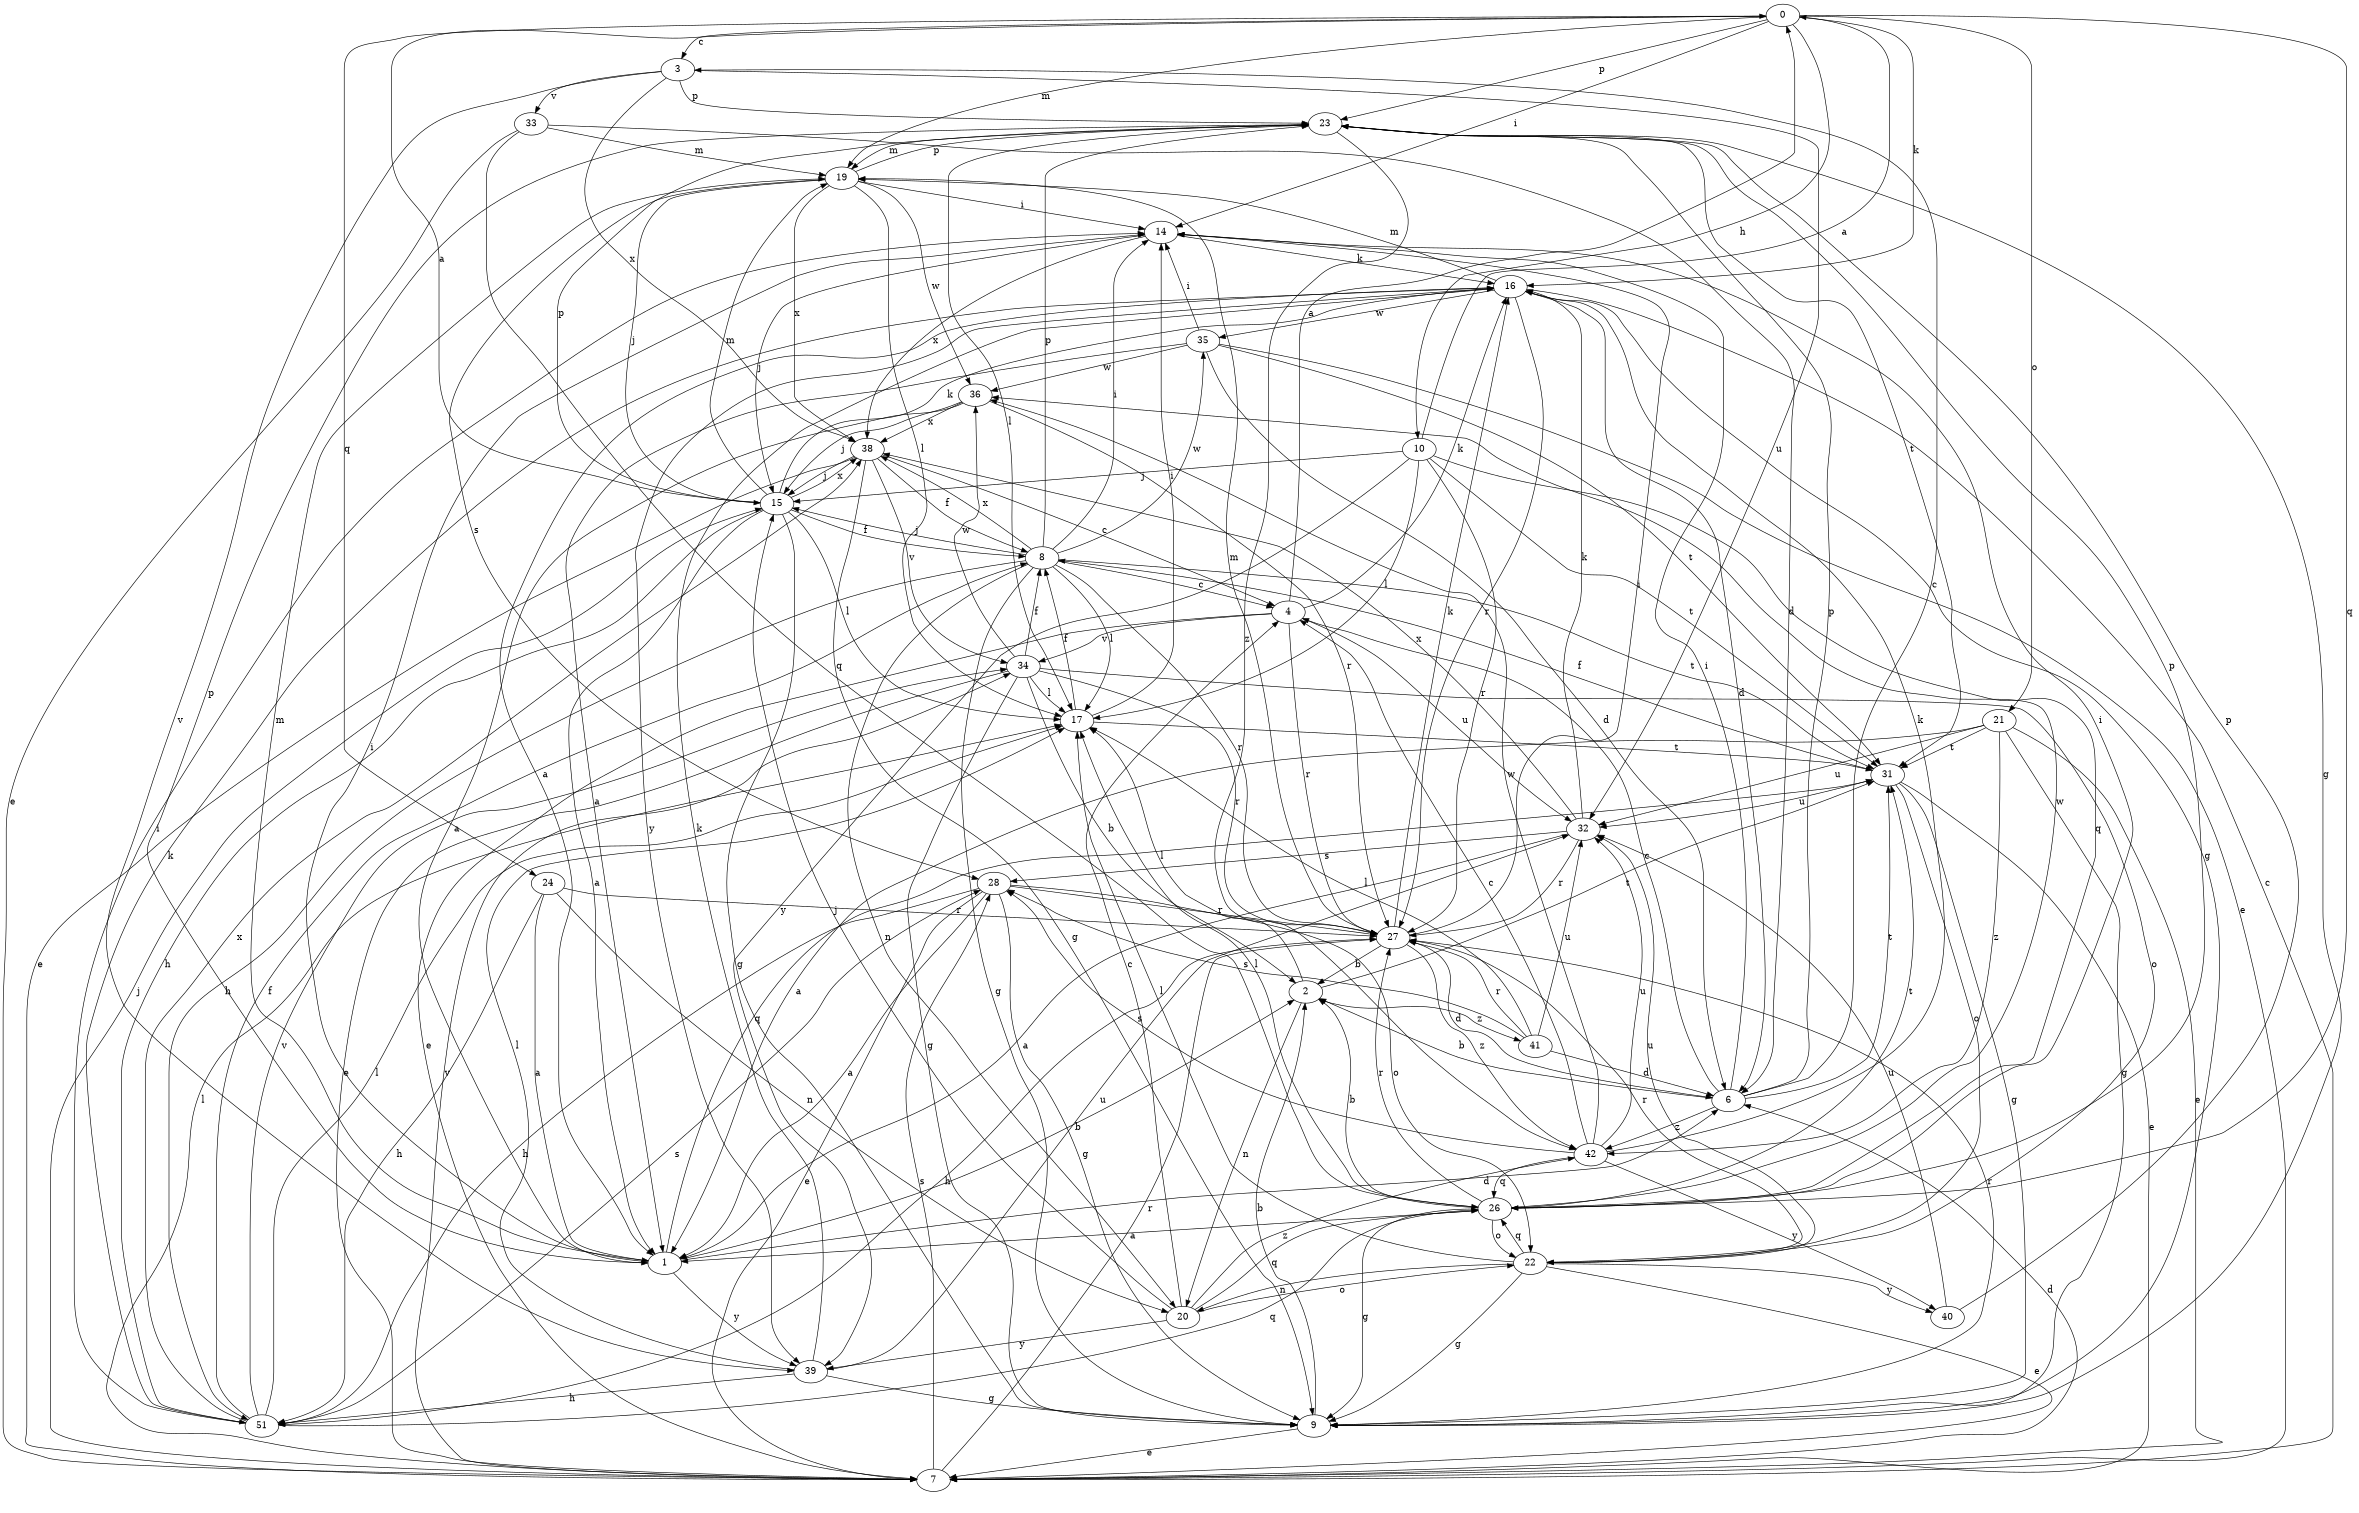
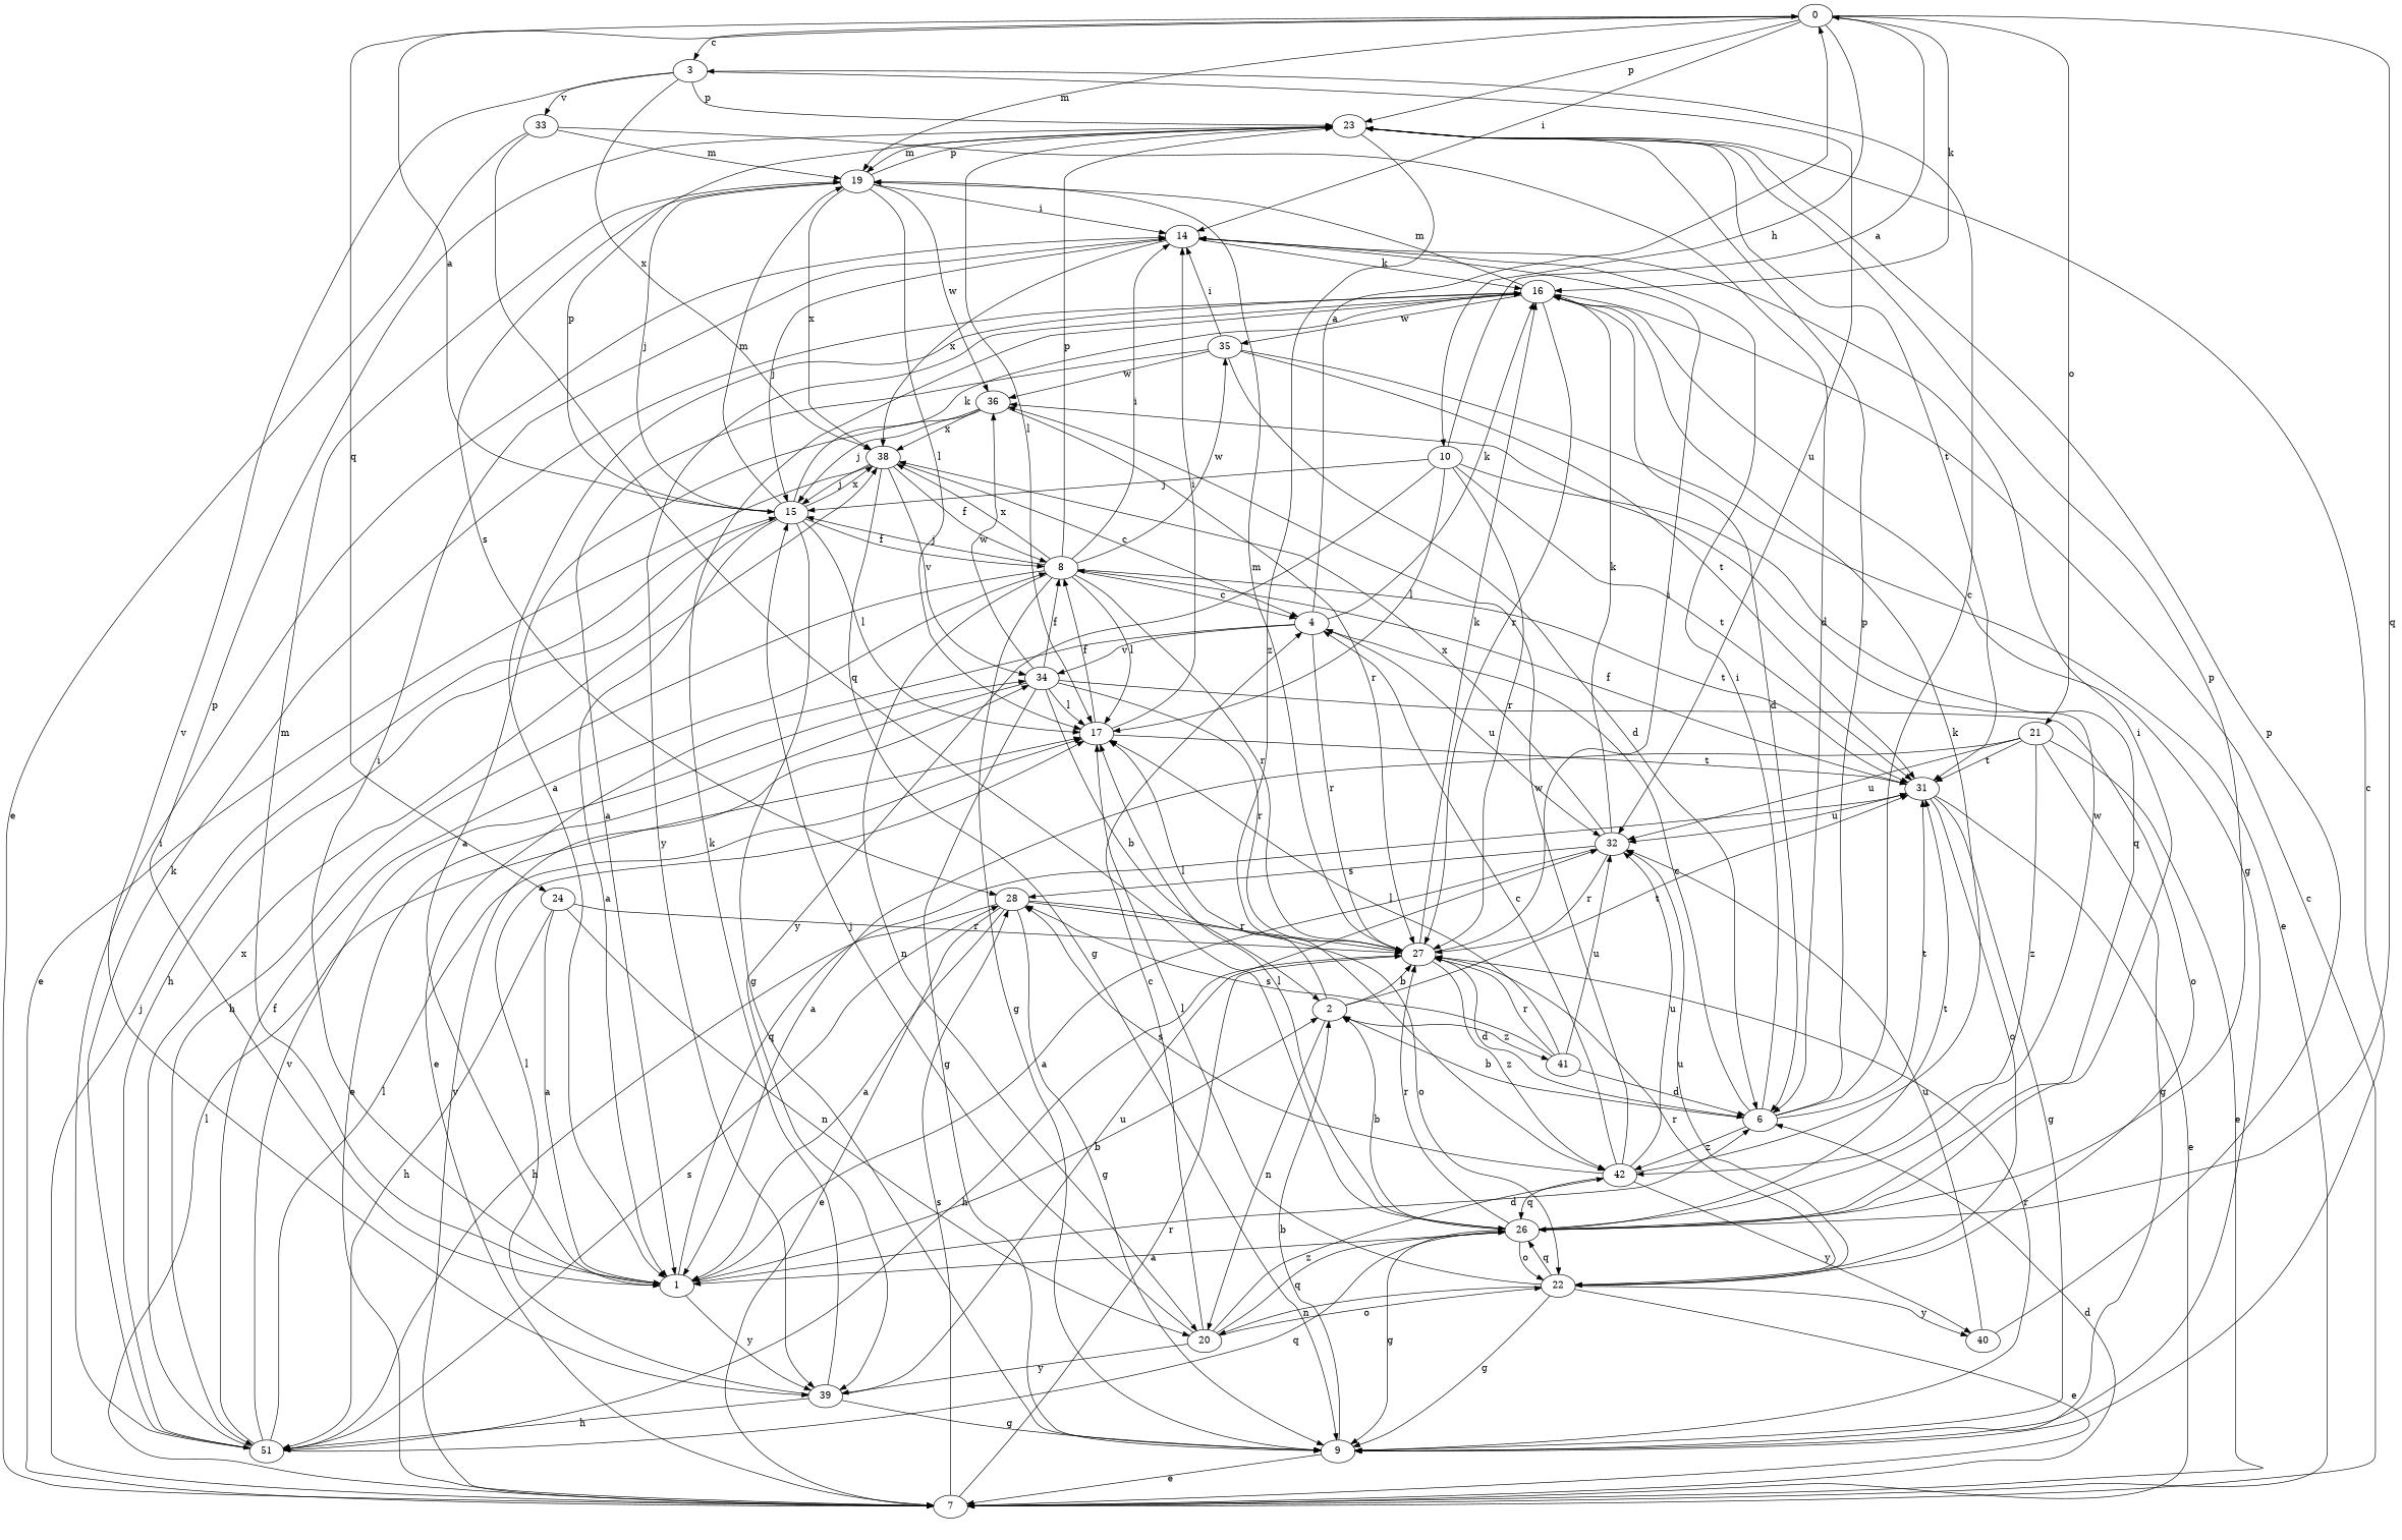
  strict digraph {
    0
    3
    10
    14
    16
    19
    21
    23
    24
    26
    39
    32
    33
    38
    17
    31
    27
    15
    1
    6
    7
    9
    35
    28
    36
    42
    20
    n28 [label=51]
    2
    22
    41
    4
    8
    34
    40
    0 -> 3 [label=c]
    0 -> 10 [label=h]
    0 -> 14 [label=i]
    0 -> 16 [label=k]
    0 -> 19 [label=m]
    0 -> 21 [label=o]
    0 -> 23 [label=p]
    0 -> 24 [label=q]
    0 -> 26 [label=q]
    3 -> 23 [label=p]
    3 -> 39 [label=v]
    3 -> 32 [label=u]
    3 -> 33 [label=v]
    3 -> 38 [label=x]
    10 -> 0 [label=a]
    10 -> 26 [label=q]
    10 -> 39 [label=y]
    10 -> 17 [label=l]
    10 -> 31 [label=t]
    10 -> 27 [label=r]
    10 -> 15 [label=j]
    14 -> 16 [label=k]
    14 -> 38 [label=x]
    14 -> 15 [label=j]
    16 -> 19 [label=m]
    16 -> 39 [label=y]
    16 -> 27 [label=r]
    16 -> 1 [label=a]
    16 -> 6 [label=d]
    16 -> 7 [label=c]
    16 -> 9 [label=g]
    16 -> 35 [label=w]
    19 -> 14 [label=i]
    19 -> 23 [label=p]
    19 -> 38 [label=x]
    19 -> 17 [label=l]
    19 -> 15 [label=j]
    19 -> 28 [label=s]
    19 -> 36 [label=w]
    21 -> 32 [label=u]
    21 -> 31 [label=t]
    21 -> 1 [label=a]
    21 -> 7 [label=e]
    21 -> 9 [label=g]
    21 -> 42 [label=z]
    23 -> 19 [label=m]
    23 -> 17 [label=l]
    23 -> 31 [label=t]
-   23 -> 9 [label=g]
+   23 -> 9 [label=c]
    23 -> 42 [label=z]
    24 -> 27 [label=r]
    24 -> 1 [label=a]
    24 -> 20 [label=n]
    24 -> n28 [label=h]
    26 -> 14 [label=i]
    26 -> 23 [label=p]
    26 -> 17 [label=l]
    26 -> 31 [label=t]
    26 -> 27 [label=r]
    26 -> 1 [label=a]
    26 -> 9 [label=g]
    26 -> 36 [label=w]
    26 -> 2 [label=b]
    26 -> 22 [label=o]
    39 -> 16 [label=k]
    39 -> 32 [label=u]
    39 -> 17 [label=l]
    39 -> 9 [label=g]
    39 -> n28 [label=h]
    32 -> 16 [label=k]
    32 -> 38 [label=x]
    32 -> 27 [label=r]
    32 -> 1 [label=a]
    32 -> 28 [label=s]
    33 -> 19 [label=m]
    33 -> 26 [label=q]
    33 -> 6 [label=d]
    33 -> 7 [label=e]
    38 -> 15 [label=j]
    38 -> 7 [label=e]
    38 -> 9 [label=g]
    38 -> 4 [label=c]
    38 -> 8 [label=f]
    38 -> 34 [label=v]
    17 -> 14 [label=i]
    17 -> 31 [label=t]
    17 -> 8 [label=f]
    31 -> 32 [label=u]
    31 -> 7 [label=e]
    31 -> 9 [label=g]
    31 -> 22 [label=o]
    31 -> 8 [label=f]
    27 -> 14 [label=i]
    27 -> 16 [label=k]
    27 -> 19 [label=m]
    27 -> 6 [label=d]
    27 -> 42 [label=z]
    27 -> n28 [label=h]
-   27 -> 2 [label=b]
+   2 -> 27 [label=b]
    15 -> 0 [label=a]
    15 -> 16 [label=k]
    15 -> 19 [label=m]
    15 -> 23 [label=p]
    15 -> 38 [label=x]
    15 -> 17 [label=l]
    15 -> 1 [label=a]
    15 -> 9 [label=g]
    15 -> n28 [label=h]
    15 -> 8 [label=f]
    1 -> 14 [label=i]
    1 -> 19 [label=m]
    1 -> 23 [label=p]
    1 -> 39 [label=y]
    1 -> 31 [label=q]
    1 -> 6 [label=d]
    1 -> 2 [label=b]
    6 -> 3 [label=c]
    6 -> 14 [label=i]
    6 -> 23 [label=p]
    6 -> 31 [label=t]
    6 -> 42 [label=z]
    6 -> 2 [label=b]
    6 -> 4 [label=c]
    7 -> 17 [label=l]
    7 -> 27 [label=r]
    7 -> 15 [label=j]
    7 -> 6 [label=d]
    7 -> 28 [label=s]
    7 -> 34 [label=v]
    9 -> 27 [label=r]
    9 -> 7 [label=e]
    9 -> 2 [label=b]
    35 -> 14 [label=i]
    35 -> 31 [label=t]
    35 -> 1 [label=a]
    35 -> 6 [label=d]
    35 -> 7 [label=e]
    35 -> 36 [label=w]
    28 -> 27 [label=r]
    28 -> 1 [label=a]
    28 -> 7 [label=e]
    28 -> 9 [label=g]
    28 -> n28 [label=h]
    28 -> 22 [label=o]
    36 -> 38 [label=x]
    36 -> 27 [label=r]
    36 -> 15 [label=j]
    36 -> 1 [label=a]
    42 -> 16 [label=k]
    42 -> 26 [label=q]
    42 -> 32 [label=u]
    42 -> 28 [label=s]
    42 -> 36 [label=w]
    42 -> 4 [label=c]
    42 -> 40 [label=y]
    20 -> 26 [label=q]
    20 -> 39 [label=y]
    20 -> 15 [label=j]
    20 -> 42 [label=z]
    20 -> 22 [label=o]
    20 -> 4 [label=c]
    n28 -> 14 [label=i]
    n28 -> 16 [label=k]
    n28 -> 26 [label=q]
    n28 -> 38 [label=x]
    n28 -> 17 [label=l]
    n28 -> 28 [label=s]
    n28 -> 8 [label=f]
    n28 -> 34 [label=v]
    2 -> 17 [label=l]
    2 -> 31 [label=t]
    2 -> 20 [label=n]
    2 -> 41 [label=z]
    22 -> 26 [label=q]
    22 -> 32 [label=u]
    22 -> 17 [label=l]
    22 -> 27 [label=r]
    22 -> 7 [label=e]
    22 -> 9 [label=g]
    22 -> 20 [label=n]
    22 -> 40 [label=y]
    41 -> 32 [label=u]
    41 -> 17 [label=l]
    41 -> 27 [label=r]
    41 -> 6 [label=d]
    41 -> 28 [label=s]
    4 -> 0 [label=a]
    4 -> 16 [label=k]
    4 -> 32 [label=u]
    4 -> 27 [label=r]
    4 -> 7 [label=e]
    4 -> 34 [label=v]
    8 -> 14 [label=i]
    8 -> 23 [label=p]
    8 -> 38 [label=x]
    8 -> 17 [label=l]
    8 -> 31 [label=t]
    8 -> 27 [label=r]
    8 -> 15 [label=j]
    8 -> 9 [label=g]
    8 -> 35 [label=w]
    8 -> 20 [label=n]
    8 -> n28 [label=h]
    8 -> 4 [label=c]
    34 -> 17 [label=l]
    34 -> 27 [label=r]
    34 -> 7 [label=e]
    34 -> 9 [label=g]
    34 -> 36 [label=w]
    34 -> 2 [label=b]
    34 -> 22 [label=o]
    34 -> 8 [label=f]
    40 -> 23 [label=p]
    40 -> 32 [label=u]
  }
